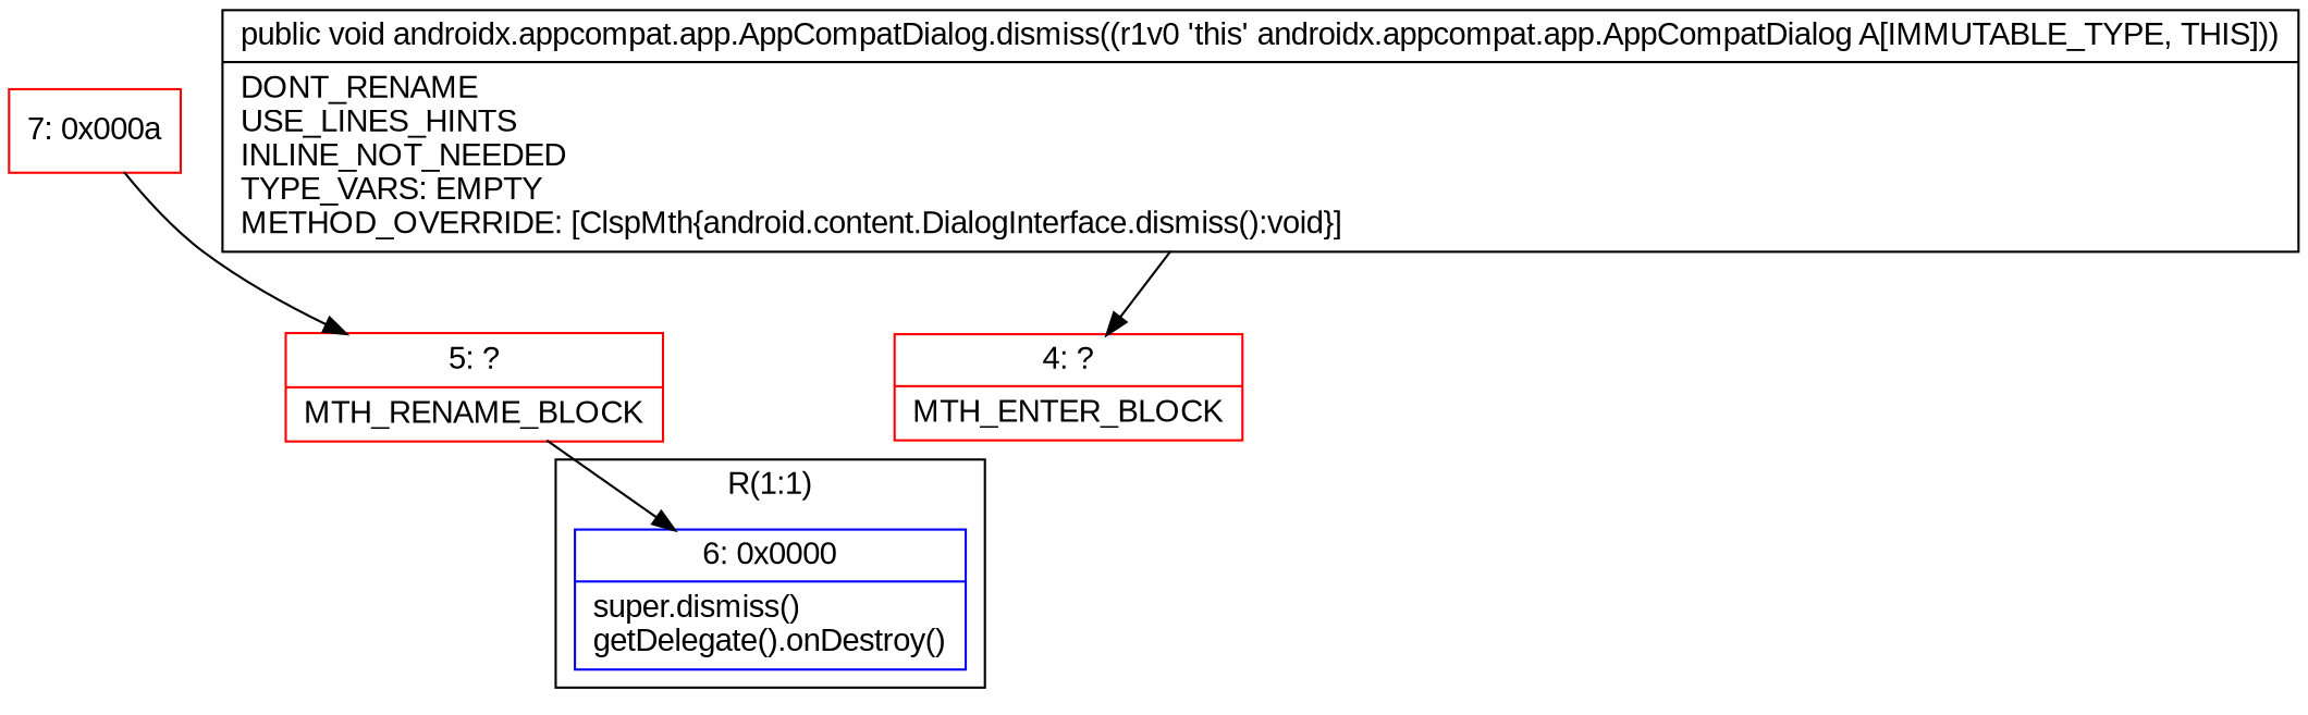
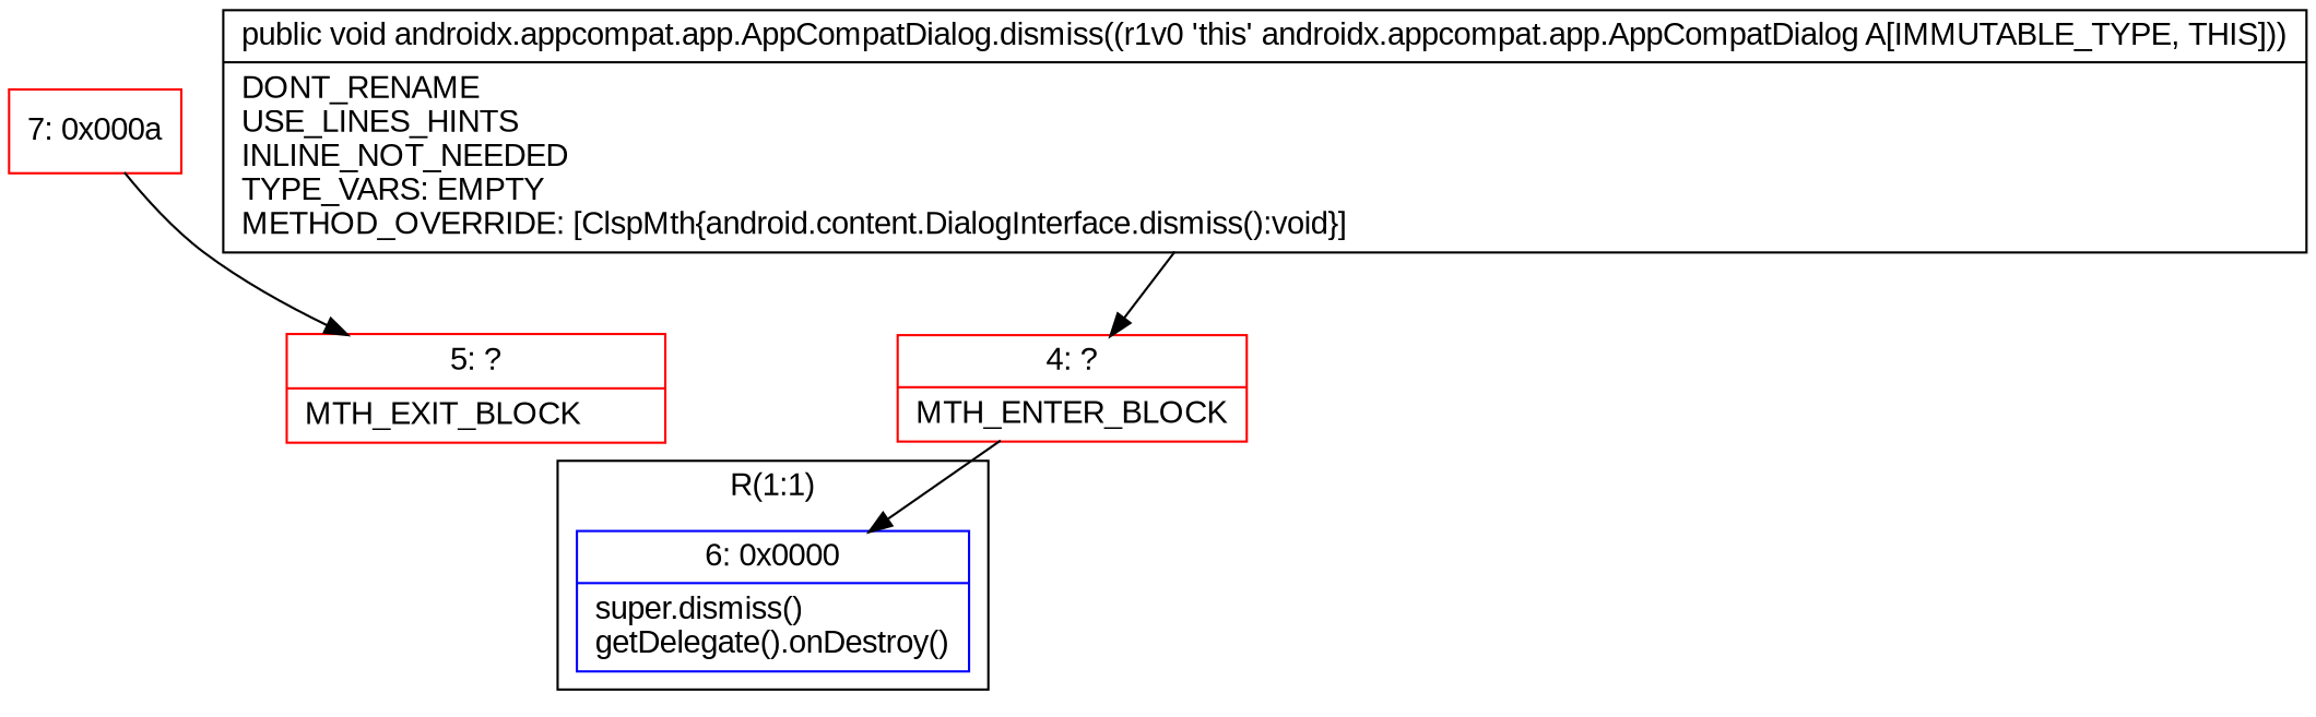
  digraph {
    fontname="Liberation Sans"
    node [color=red fontname="Liberation Sans" shape=record]
    edge [fontname="Liberation Sans"]
    n1 [color=blue label="{6\:\ 0x0000|super.dismiss()\lgetDelegate().onDestroy()\l}"]
    n2 [label="{7\:\ 0x000a}"]
-   n3 [label="{5\:\ ?|MTH_RENAME_BLOCK\l}"]
+   n3 [label="{5\:\ ?|MTH_EXIT_BLOCK\l}"]
    n4 [label="{4\:\ ?|MTH_ENTER_BLOCK\l}"]
    n5 [label="{public void androidx.appcompat.app.AppCompatDialog.dismiss((r1v0 'this' androidx.appcompat.app.AppCompatDialog A[IMMUTABLE_TYPE, THIS]))  | DONT_RENAME\lUSE_LINES_HINTS\lINLINE_NOT_NEEDED\lTYPE_VARS: EMPTY\lMETHOD_OVERRIDE: [ClspMth\{android.content.DialogInterface.dismiss():void\}]\l}" color=""]
    subgraph cluster_1 {
      label="R(1:1)"
      n1
    }
    n2 -> n3
-   n3 -> n1
+   n4 -> n1
    n5 -> n4
  }
